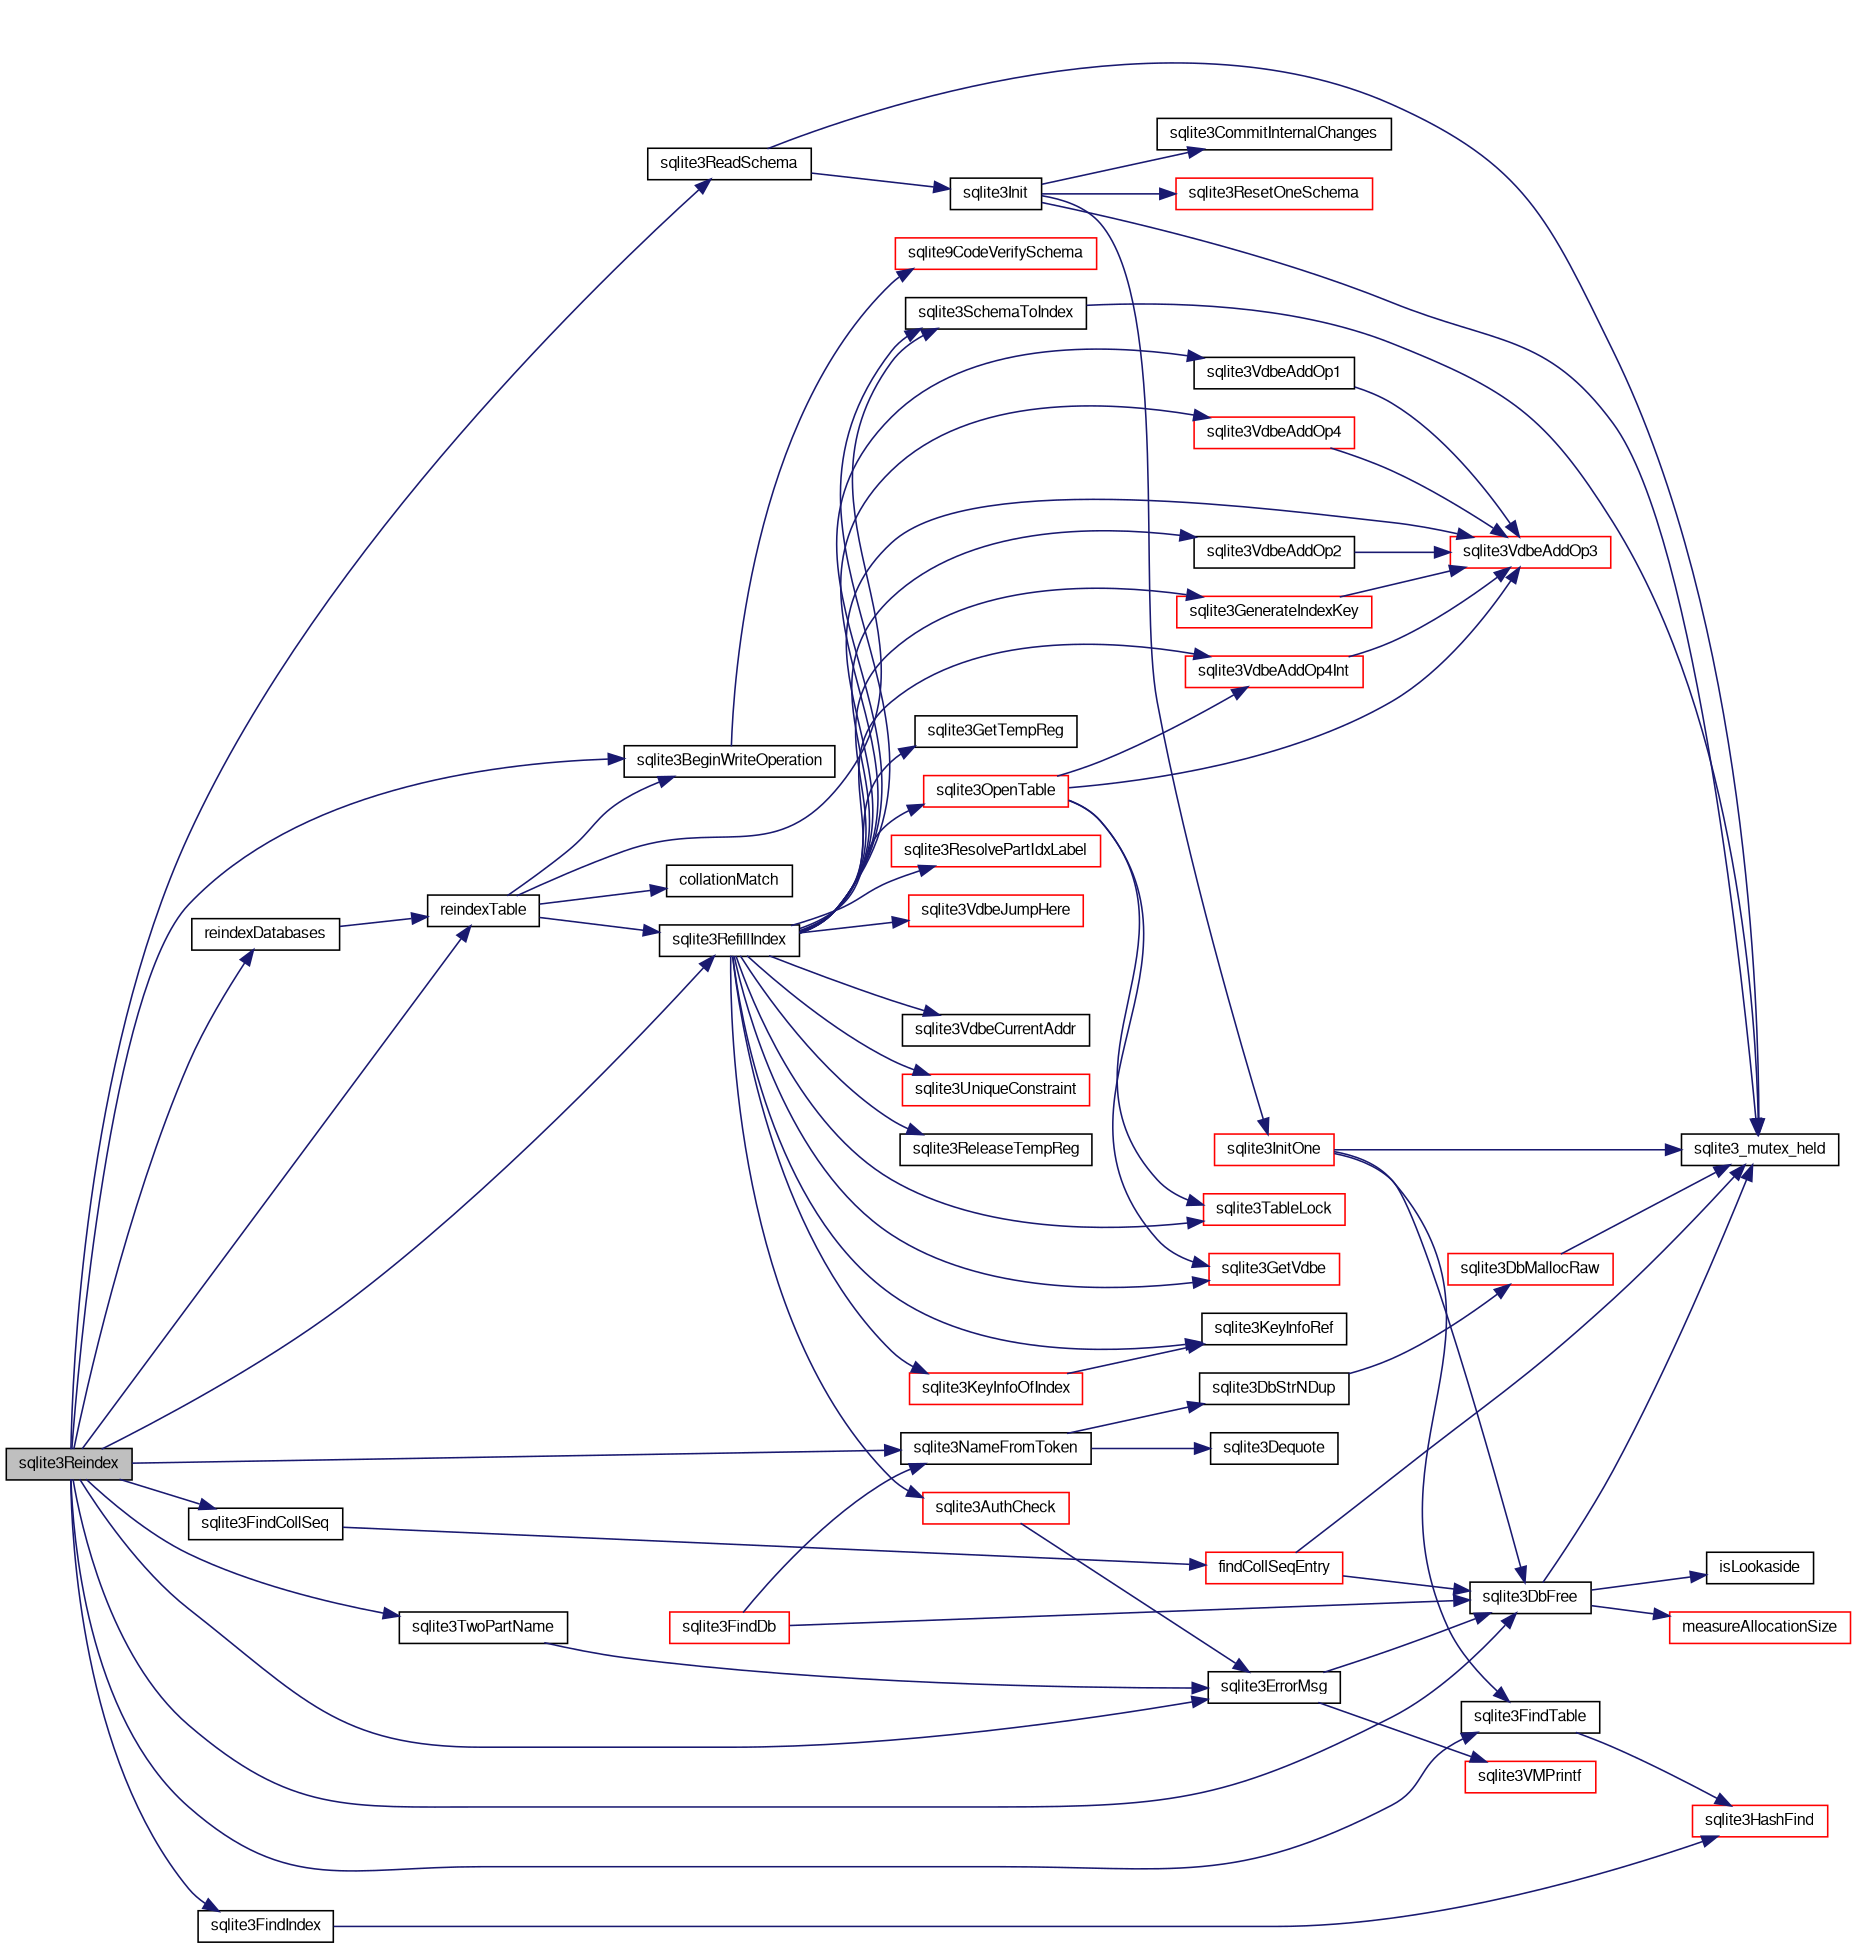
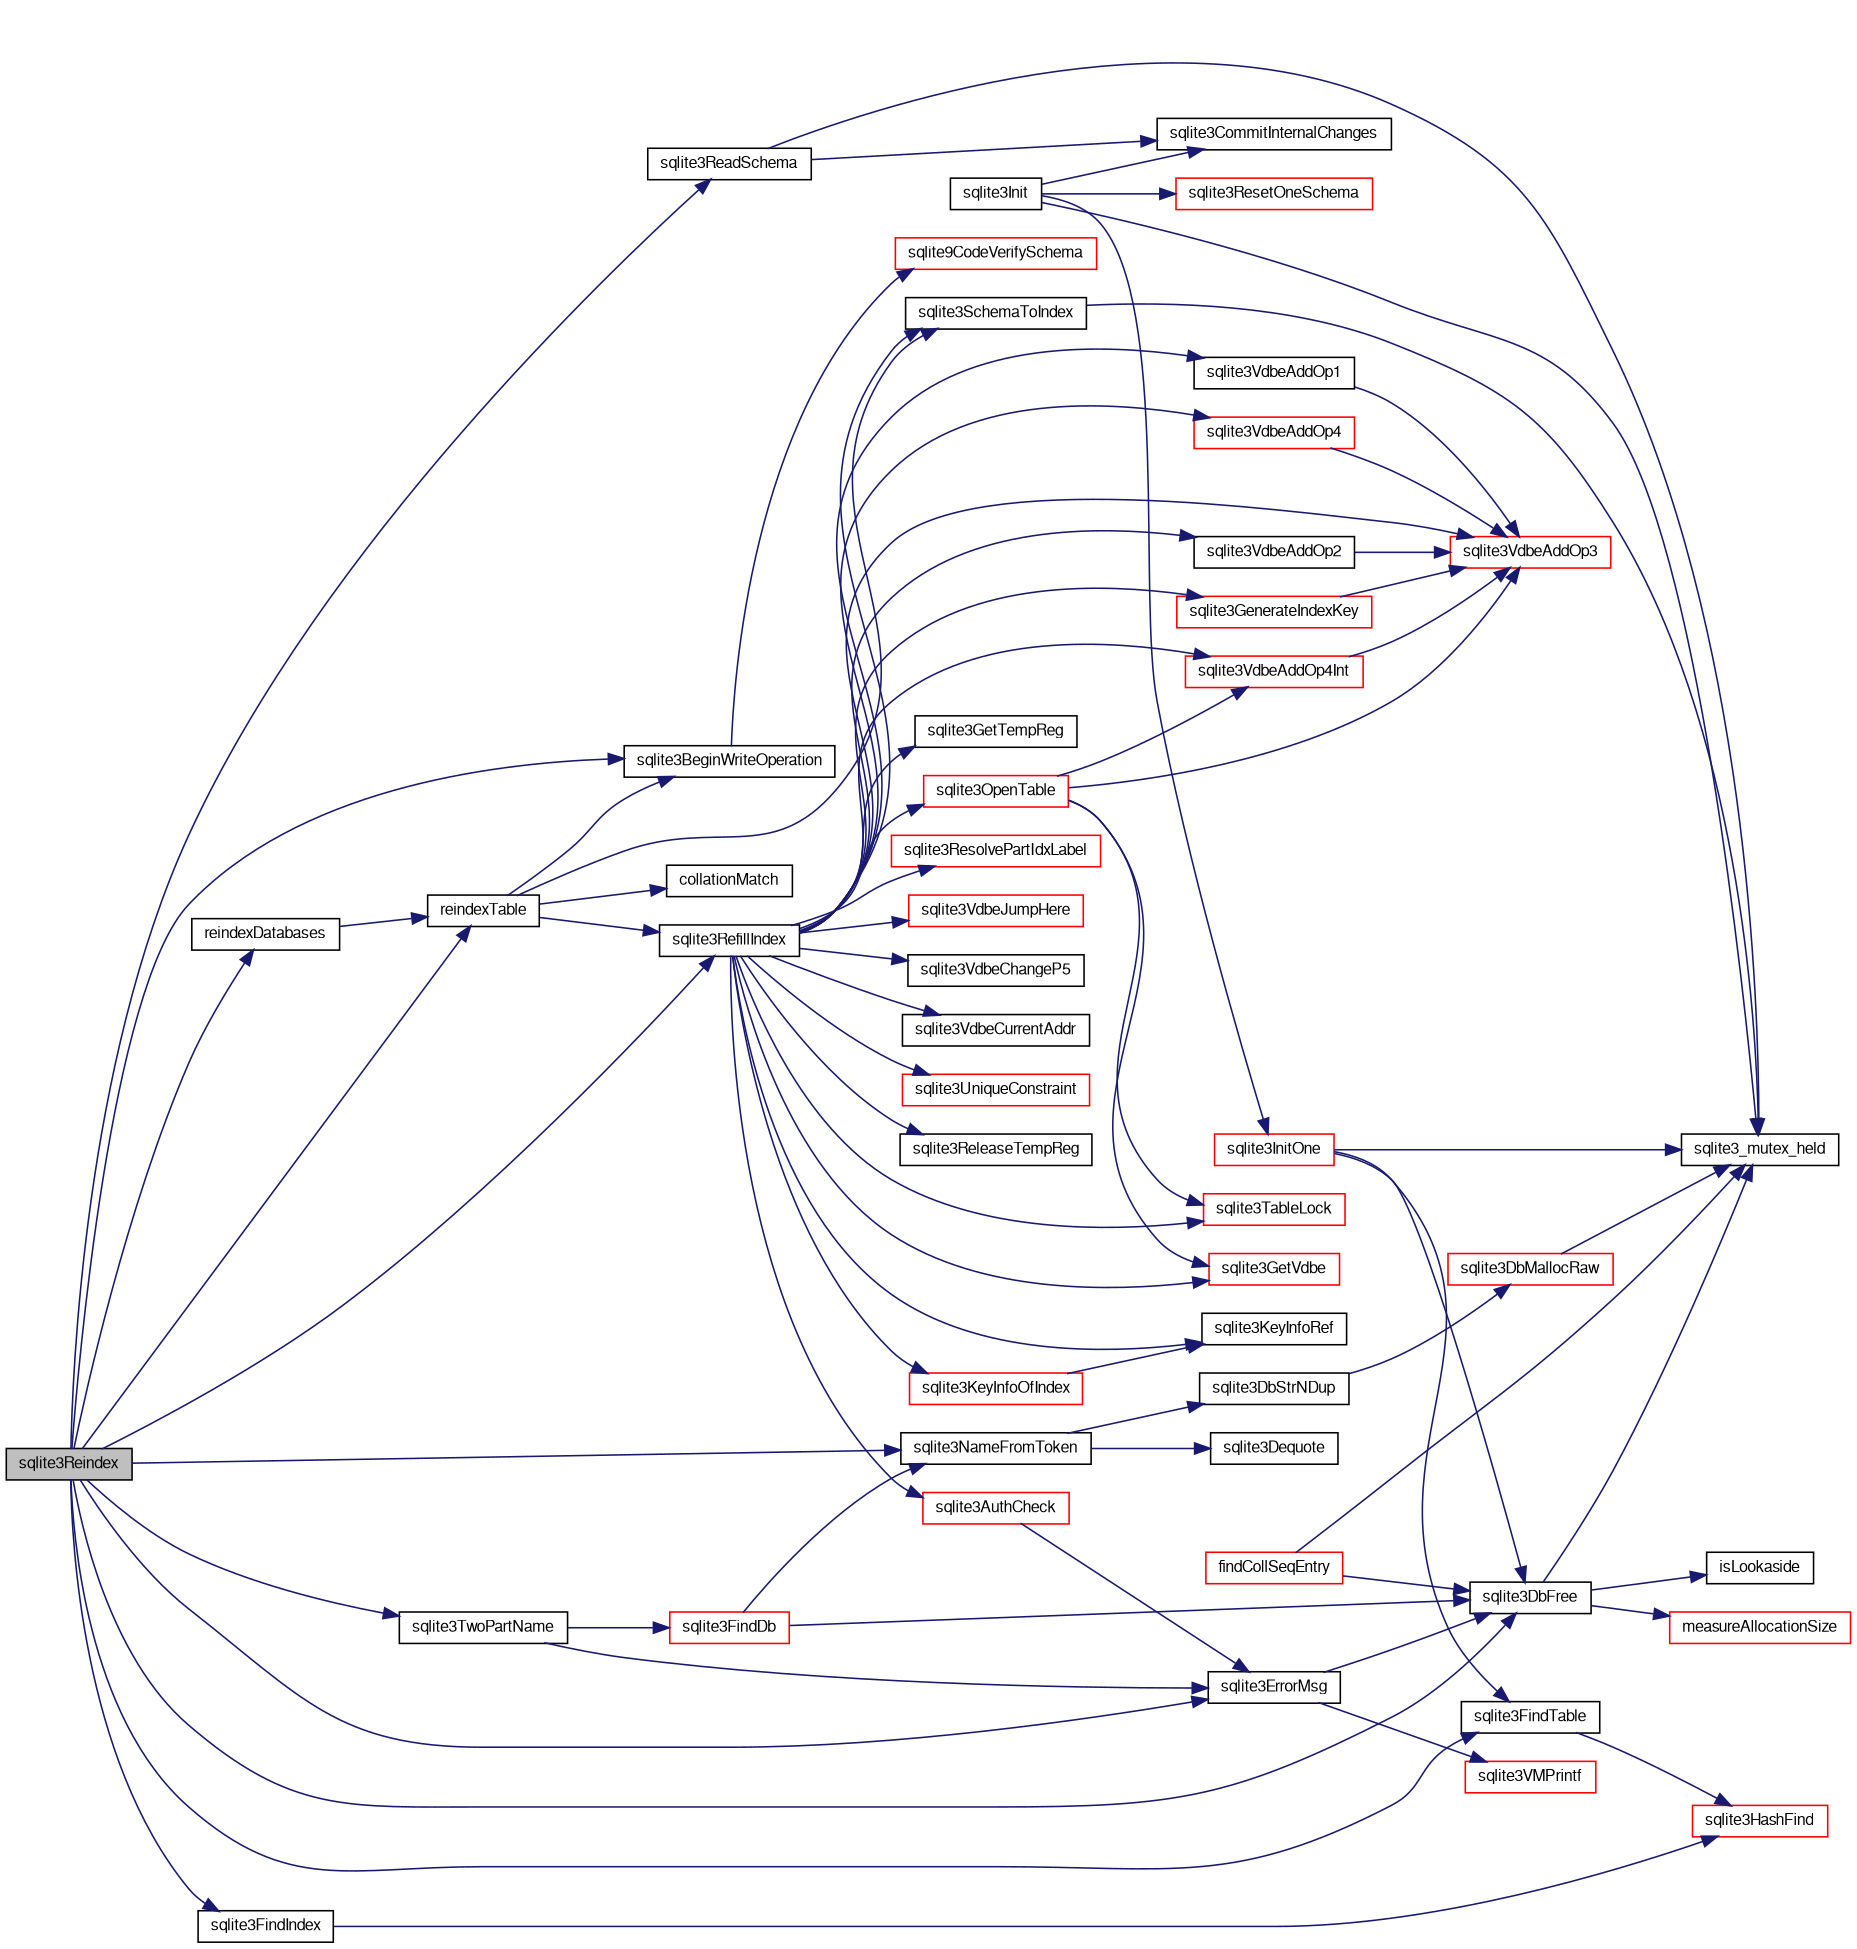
  digraph {
    rankdir=LR
    node [color=black fillcolor=white fontname=FreeSans fontsize=10 shape=record style=filled]
    edge [color=midnightblue fontname=FreeSans fontsize=10 labelfontname=FreeSans labelfontsize=10 style=solid]
    n1 [fillcolor=grey75 fontcolor=black height=0.2 label=sqlite3Reindex width=0.4]
    n2 [height=0.2 label=sqlite3ReadSchema width=0.4]
    n3 [height=0.2 label=sqlite3FindTable width=0.4]
    n4 [height=0.2 label=sqlite3DbFree width=0.4]
    n5 [height=0.2 label=reindexDatabases width=0.4]
    n6 [height=0.2 label=reindexTable width=0.4]
    n7 [height=0.2 label=sqlite3BeginWriteOperation width=0.4]
    n8 [height=0.2 label=sqlite3RefillIndex width=0.4]
    n9 [height=0.2 label=sqlite3ErrorMsg width=0.4]
    n10 [height=0.2 label=sqlite3NameFromToken width=0.4]
-   n11 [height=0.2 label=sqlite3FindCollSeq width=0.4]
    n12 [height=0.2 label=sqlite3TwoPartName width=0.4]
    n13 [height=0.2 label=sqlite3FindIndex width=0.4]
    n14 [height=0.2 label=sqlite3_mutex_held width=0.4]
    n15 [height=0.2 label=sqlite3Init width=0.4]
    n16 [color=red height=0.2 label=sqlite3HashFind width=0.4]
    n17 [color=red height=0.2 label=measureAllocationSize width=0.4]
    n18 [height=0.2 label=isLookaside width=0.4]
    n19 [height=0.2 label=collationMatch width=0.4]
    n20 [height=0.2 label=sqlite3SchemaToIndex width=0.4]
    n21 [color=red height=0.2 label=sqlite9CodeVerifySchema width=0.4]
    n22 [color=red height=0.2 label=sqlite3AuthCheck width=0.4]
    n23 [color=red height=0.2 label=sqlite3TableLock width=0.4]
    n24 [color=red height=0.2 label=sqlite3GetVdbe width=0.4]
    n25 [color=red height=0.2 label=sqlite3KeyInfoOfIndex width=0.4]
    n26 [height=0.2 label=sqlite3KeyInfoRef width=0.4]
    n27 [color=red height=0.2 label=sqlite3VdbeAddOp4 width=0.4]
    n28 [color=red height=0.2 label=sqlite3VdbeAddOp3 width=0.4]
    n29 [color=red height=0.2 label=sqlite3OpenTable width=0.4]
    n30 [color=red height=0.2 label=sqlite3VdbeAddOp4Int width=0.4]
    n31 [height=0.2 label=sqlite3VdbeAddOp2 width=0.4]
    n32 [height=0.2 label=sqlite3GetTempReg width=0.4]
    n33 [color=red height=0.2 label=sqlite3GenerateIndexKey width=0.4]
    n34 [color=red height=0.2 label=sqlite3ResolvePartIdxLabel width=0.4]
    n35 [color=red height=0.2 label=sqlite3VdbeJumpHere width=0.4]
+   n36 [height=0.2 label=sqlite3VdbeChangeP5 width=0.4]
    n37 [height=0.2 label=sqlite3VdbeCurrentAddr width=0.4]
    n38 [color=red height=0.2 label=sqlite3UniqueConstraint width=0.4]
    n39 [height=0.2 label=sqlite3ReleaseTempReg width=0.4]
    n40 [height=0.2 label=sqlite3VdbeAddOp1 width=0.4]
    n41 [color=red height=0.2 label=sqlite3VMPrintf width=0.4]
    n42 [height=0.2 label=sqlite3DbStrNDup width=0.4]
    n43 [height=0.2 label=sqlite3Dequote width=0.4]
    n44 [color=red height=0.2 label=findCollSeqEntry width=0.4]
    n45 [color=red height=0.2 label=sqlite3FindDb width=0.4]
    n46 [color=red height=0.2 label=sqlite3InitOne width=0.4]
    n47 [color=red height=0.2 label=sqlite3ResetOneSchema width=0.4]
    n48 [height=0.2 label=sqlite3CommitInternalChanges width=0.4]
    n49 [color=red height=0.2 label=sqlite3DbMallocRaw width=0.4]
    n1 -> n2
    n1 -> n3
    n1 -> n4
    n1 -> n5
    n1 -> n6
    n1 -> n7
    n1 -> n8
    n1 -> n9
    n1 -> n10
-   n1 -> n11
    n1 -> n12
    n1 -> n13
    n2 -> n14
-   n2 -> n15
+   n2 -> n48
    n3 -> n16
    n4 -> n14
    n4 -> n17
    n4 -> n18
    n5 -> n6
    n6 -> n7
    n6 -> n8
    n6 -> n19
    n6 -> n20
    n7 -> n21
    n8 -> n20
    n8 -> n22
    n8 -> n23
    n8 -> n24
    n8 -> n25
    n8 -> n26
    n8 -> n27
    n8 -> n28
    n8 -> n29
    n8 -> n30
    n8 -> n31
    n8 -> n32
    n8 -> n33
    n8 -> n34
    n8 -> n35
+   n8 -> n36
    n8 -> n37
    n8 -> n38
    n8 -> n39
    n8 -> n40
    n9 -> n4
    n9 -> n41
    n10 -> n42
    n10 -> n43
-   n11 -> n44
    n12 -> n9
+   n12 -> n45
    n13 -> n16
    n15 -> n14
    n15 -> n46
    n15 -> n47
    n15 -> n48
    n20 -> n14
    n22 -> n9
    n25 -> n26
    n27 -> n28
    n29 -> n23
    n29 -> n24
    n29 -> n28
    n29 -> n30
    n30 -> n28
    n31 -> n28
    n33 -> n28
    n40 -> n28
    n42 -> n49
    n44 -> n4
    n44 -> n14
    n45 -> n4
    n45 -> n10
    n46 -> n3
    n46 -> n4
    n46 -> n14
    n49 -> n14
  }
